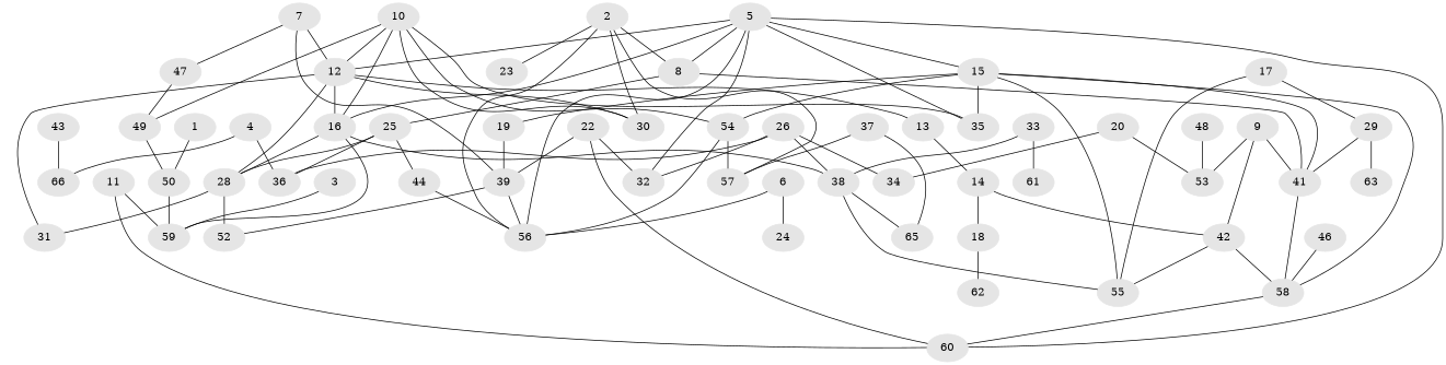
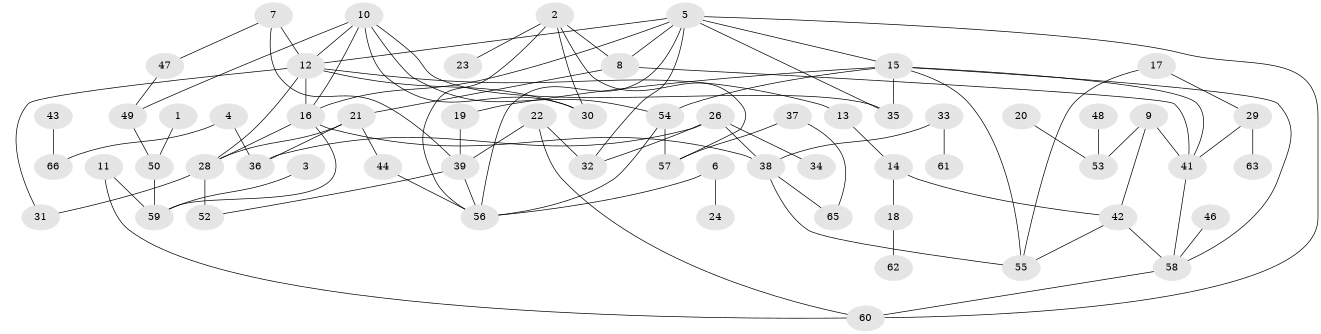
  graph {
    node [color=gray90 style=filled]
    edge [weight=1.0]
    1
    50
    59
    2
    8
    23
    30
    56
    57
-   25
+   25 [label=21]
    41
    3
    4
    36
    66
    5
    12
    15
    16
    32
    35
    60
    13
    28
    31
    54
    19
    55
    58
    38
    6
    24
    7
    39
    47
    52
    49
    44
    9
    42
    53
    10
    11
    14
    18
    62
    65
    17
    29
    63
    20
    34
    22
    26
    33
    61
    37
    43
    48
    46
    1 -- 50
    50 -- 59
    2 -- 8
    2 -- 23
    2 -- 30
    2 -- 56
    2 -- 57
    8 -- 25
    8 -- 41
    25 -- 36
    25 -- 28
    25 -- 44
    41 -- 58
    3 -- 59
    4 -- 36
    4 -- 66
    5 -- 8
    5 -- 56
    5 -- 12
    5 -- 15
    5 -- 16
    5 -- 32
    5 -- 35 [weight=2.0]
    5 -- 60
    12 -- 30
    12 -- 16
    12 -- 13
    12 -- 28
    12 -- 31
    15 -- 41
    15 -- 35
    15 -- 54
    15 -- 19
    15 -- 55
    15 -- 58
    16 -- 59
    16 -- 28
    16 -- 38
    13 -- 14
    28 -- 31
    28 -- 52 [weight=2.0]
    54 -- 56
    54 -- 57
    19 -- 39
    58 -- 60
    38 -- 55
    38 -- 65
    6 -- 56
    6 -- 24
    7 -- 12 [weight=2.0]
    7 -- 39
    7 -- 47
    39 -- 56
    39 -- 52
    47 -- 49
    49 -- 50
    44 -- 56
    9 -- 41
    9 -- 42
    9 -- 53
    42 -- 55
    42 -- 58
    10 -- 30
    10 -- 12
    10 -- 16
    10 -- 35
    10 -- 54
    10 -- 49
    11 -- 59
    11 -- 60
    14 -- 42
    14 -- 18
    18 -- 62
    17 -- 55
    17 -- 29
    29 -- 41
    29 -- 63
    20 -- 53
-   20 -- 34
    22 -- 32
    22 -- 60
    22 -- 39
    26 -- 36
    26 -- 32
    26 -- 38
    26 -- 34
    33 -- 38
    33 -- 61
    37 -- 57
    37 -- 65
    43 -- 66
    48 -- 53
    46 -- 58
  }
